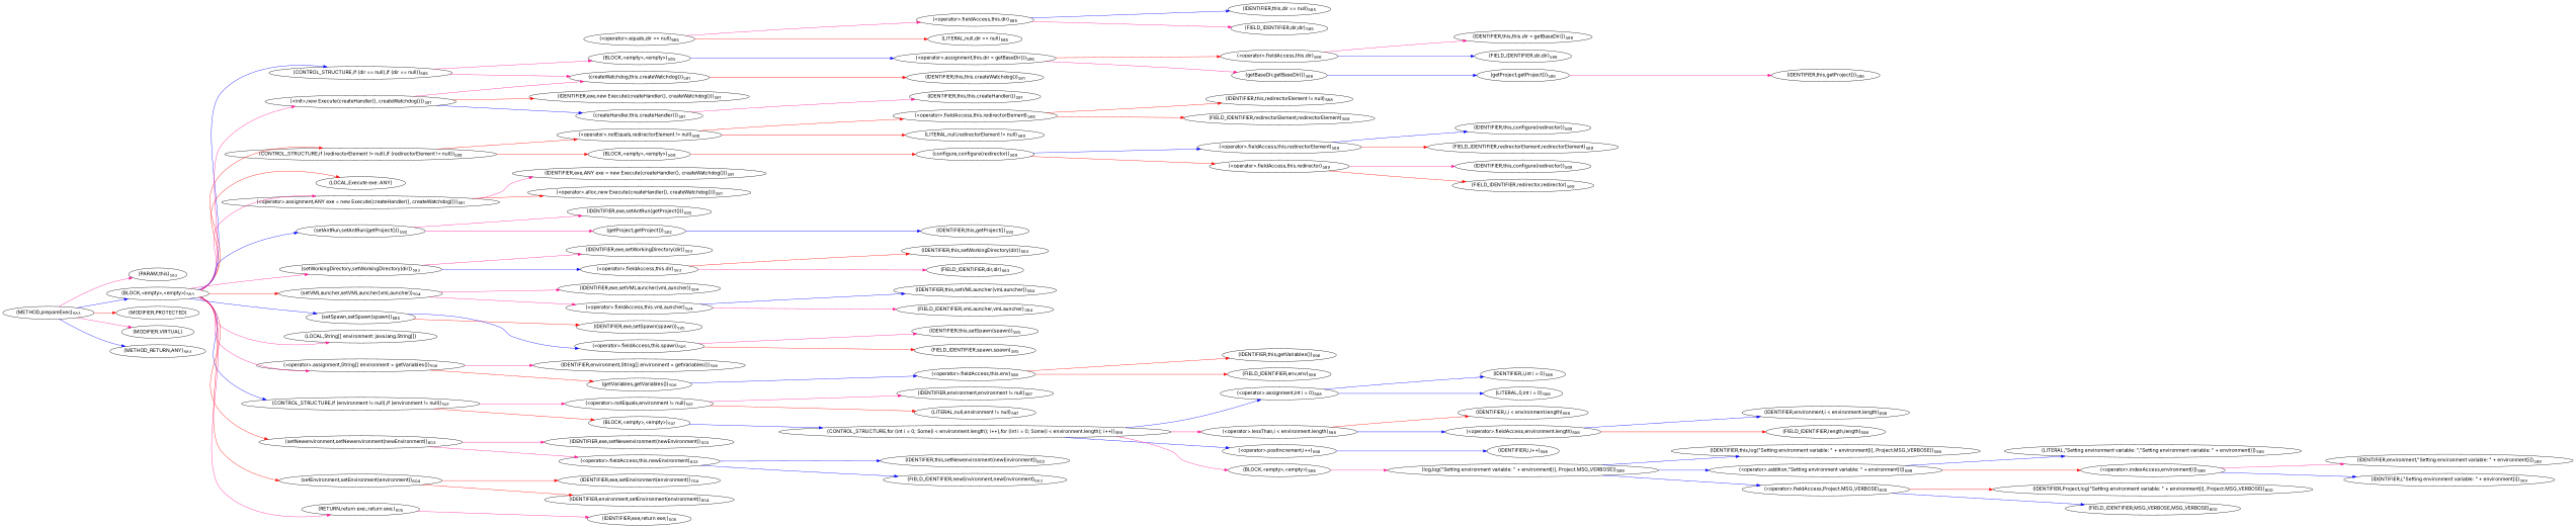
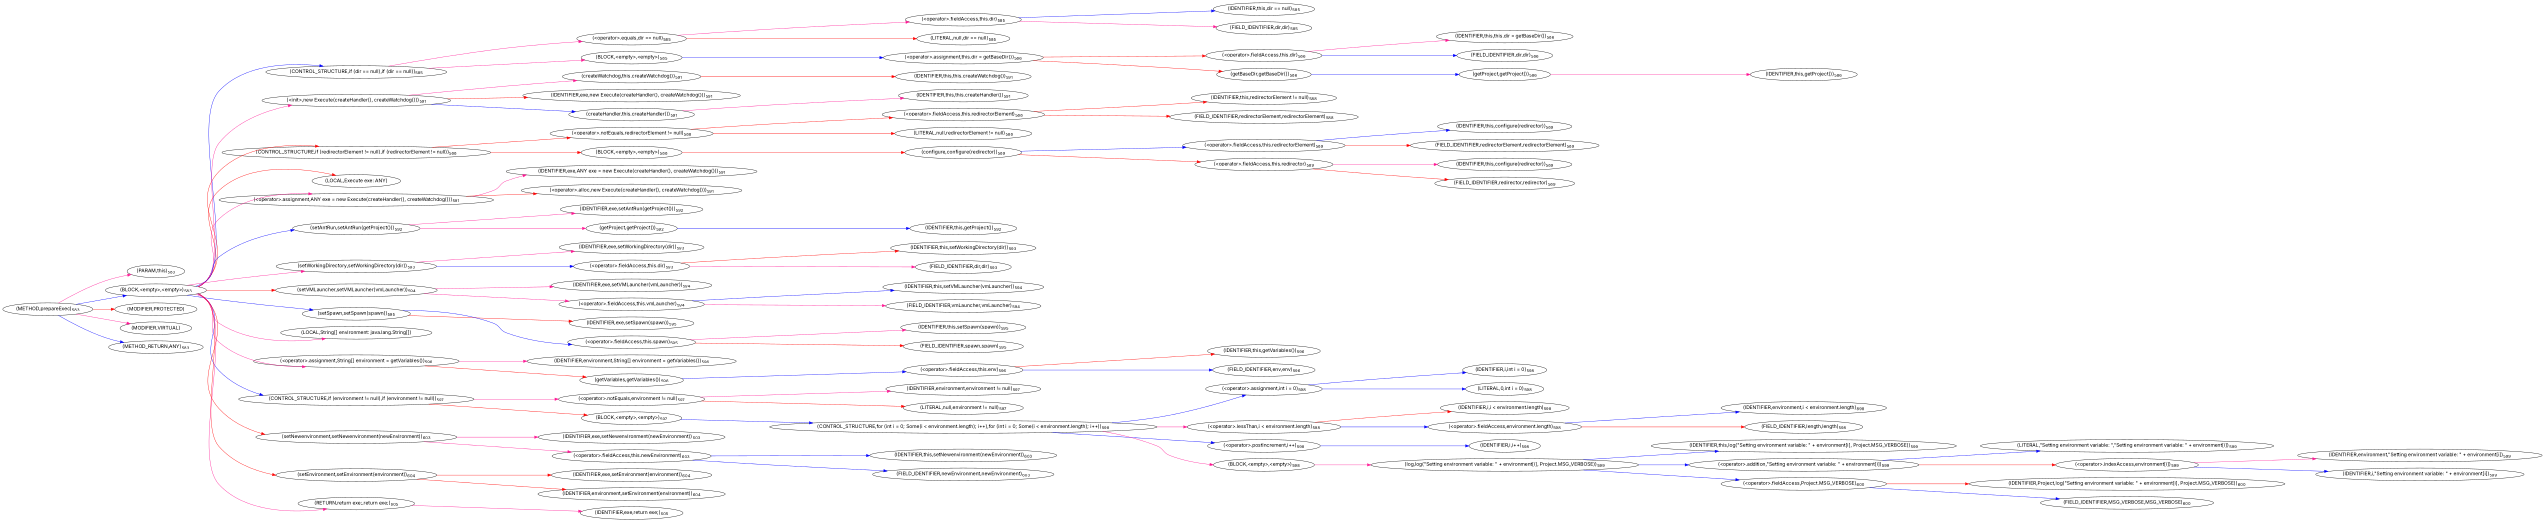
  digraph {
    fontname=Inter
    rankdir=LR
    node [fontname=Inter]
    edge [color=deeppink fontname=Inter]
    n1 [label=<(METHOD,prepareExec)<SUB>583</SUB>>]
    n2 [label=<(PARAM,this)<SUB>583</SUB>>]
    n3 [label=<(BLOCK,&lt;empty&gt;,&lt;empty&gt;)<SUB>583</SUB>>]
    n4 [label=<(MODIFIER,PROTECTED)>]
    n5 [label=<(MODIFIER,VIRTUAL)>]
    n6 [label=<(METHOD_RETURN,ANY)<SUB>583</SUB>>]
    n7 [label=<(CONTROL_STRUCTURE,if (dir == null),if (dir == null))<SUB>585</SUB>>]
    n8 [label=<(CONTROL_STRUCTURE,if (redirectorElement != null),if (redirectorElement != null))<SUB>588</SUB>>]
    n9 [label=<(LOCAL,Execute exe: ANY)>]
    n10 [label=<(&lt;operator&gt;.assignment,ANY exe = new Execute(createHandler(), createWatchdog()))<SUB>591</SUB>>]
    n11 [label=<(&lt;init&gt;,new Execute(createHandler(), createWatchdog()))<SUB>591</SUB>>]
    n12 [label=<(setAntRun,setAntRun(getProject()))<SUB>592</SUB>>]
    n13 [label=<(setWorkingDirectory,setWorkingDirectory(dir))<SUB>593</SUB>>]
    n14 [label=<(setVMLauncher,setVMLauncher(vmLauncher))<SUB>594</SUB>>]
    n15 [label=<(setSpawn,setSpawn(spawn))<SUB>595</SUB>>]
    n16 [label=<(LOCAL,String[] environment: java.lang.String[])>]
    n17 [label=<(&lt;operator&gt;.assignment,String[] environment = getVariables())<SUB>596</SUB>>]
    n18 [label=<(CONTROL_STRUCTURE,if (environment != null),if (environment != null))<SUB>597</SUB>>]
    n19 [label=<(setNewenvironment,setNewenvironment(newEnvironment))<SUB>603</SUB>>]
    n20 [label=<(setEnvironment,setEnvironment(environment))<SUB>604</SUB>>]
    n21 [label=<(RETURN,return exe;,return exe;)<SUB>605</SUB>>]
    n22 [label=<(&lt;operator&gt;.equals,dir == null)<SUB>585</SUB>>]
    n23 [label=<(BLOCK,&lt;empty&gt;,&lt;empty&gt;)<SUB>585</SUB>>]
    n24 [label=<(&lt;operator&gt;.notEquals,redirectorElement != null)<SUB>588</SUB>>]
    n25 [label=<(BLOCK,&lt;empty&gt;,&lt;empty&gt;)<SUB>588</SUB>>]
    n26 [label=<(IDENTIFIER,exe,ANY exe = new Execute(createHandler(), createWatchdog()))<SUB>591</SUB>>]
    n27 [label=<(&lt;operator&gt;.alloc,new Execute(createHandler(), createWatchdog()))<SUB>591</SUB>>]
    n28 [label=<(IDENTIFIER,exe,new Execute(createHandler(), createWatchdog()))<SUB>591</SUB>>]
    n29 [label=<(createHandler,this.createHandler())<SUB>591</SUB>>]
    n30 [label=<(createWatchdog,this.createWatchdog())<SUB>591</SUB>>]
    n31 [label=<(IDENTIFIER,exe,setAntRun(getProject()))<SUB>592</SUB>>]
    n32 [label=<(getProject,getProject())<SUB>592</SUB>>]
    n33 [label=<(IDENTIFIER,exe,setWorkingDirectory(dir))<SUB>593</SUB>>]
    n34 [label=<(&lt;operator&gt;.fieldAccess,this.dir)<SUB>593</SUB>>]
    n35 [label=<(IDENTIFIER,exe,setVMLauncher(vmLauncher))<SUB>594</SUB>>]
    n36 [label=<(&lt;operator&gt;.fieldAccess,this.vmLauncher)<SUB>594</SUB>>]
    n37 [label=<(IDENTIFIER,exe,setSpawn(spawn))<SUB>595</SUB>>]
    n38 [label=<(&lt;operator&gt;.fieldAccess,this.spawn)<SUB>595</SUB>>]
    n39 [label=<(IDENTIFIER,environment,String[] environment = getVariables())<SUB>596</SUB>>]
    n40 [label=<(getVariables,getVariables())<SUB>596</SUB>>]
    n41 [label=<(&lt;operator&gt;.notEquals,environment != null)<SUB>597</SUB>>]
    n42 [label=<(BLOCK,&lt;empty&gt;,&lt;empty&gt;)<SUB>597</SUB>>]
    n43 [label=<(IDENTIFIER,exe,setNewenvironment(newEnvironment))<SUB>603</SUB>>]
    n44 [label=<(&lt;operator&gt;.fieldAccess,this.newEnvironment)<SUB>603</SUB>>]
-   n45 [label=<(IDENTIFIER,exe,setEnvironment(environment))<SUB>704</SUB>>]
+   n45 [label=<(IDENTIFIER,exe,setEnvironment(environment))<SUB>604</SUB>>]
    n46 [label=<(IDENTIFIER,environment,setEnvironment(environment))<SUB>604</SUB>>]
    n47 [label=<(IDENTIFIER,exe,return exe;)<SUB>605</SUB>>]
    n48 [label=<(&lt;operator&gt;.fieldAccess,this.dir)<SUB>585</SUB>>]
    n49 [label=<(LITERAL,null,dir == null)<SUB>585</SUB>>]
    n50 [label=<(&lt;operator&gt;.assignment,this.dir = getBaseDir())<SUB>586</SUB>>]
    n51 [label=<(IDENTIFIER,this,dir == null)<SUB>585</SUB>>]
    n52 [label=<(FIELD_IDENTIFIER,dir,dir)<SUB>585</SUB>>]
    n53 [label=<(&lt;operator&gt;.fieldAccess,this.dir)<SUB>586</SUB>>]
    n54 [label=<(getBaseDir,getBaseDir())<SUB>586</SUB>>]
    n55 [label=<(IDENTIFIER,this,this.dir = getBaseDir())<SUB>586</SUB>>]
    n56 [label=<(FIELD_IDENTIFIER,dir,dir)<SUB>586</SUB>>]
    n57 [label=<(getProject,getProject())<SUB>586</SUB>>]
    n58 [label=<(IDENTIFIER,this,getProject())<SUB>586</SUB>>]
    n59 [label=<(&lt;operator&gt;.fieldAccess,this.redirectorElement)<SUB>588</SUB>>]
    n60 [label=<(LITERAL,null,redirectorElement != null)<SUB>588</SUB>>]
    n61 [label=<(configure,configure(redirector))<SUB>589</SUB>>]
    n62 [label=<(IDENTIFIER,this,redirectorElement != null)<SUB>588</SUB>>]
    n63 [label=<(FIELD_IDENTIFIER,redirectorElement,redirectorElement)<SUB>588</SUB>>]
    n64 [label=<(&lt;operator&gt;.fieldAccess,this.redirectorElement)<SUB>589</SUB>>]
    n65 [label=<(&lt;operator&gt;.fieldAccess,this.redirector)<SUB>589</SUB>>]
    n66 [label=<(IDENTIFIER,this,configure(redirector))<SUB>589</SUB>>]
    n67 [label=<(FIELD_IDENTIFIER,redirectorElement,redirectorElement)<SUB>589</SUB>>]
    n68 [label=<(IDENTIFIER,this,configure(redirector))<SUB>589</SUB>>]
    n69 [label=<(FIELD_IDENTIFIER,redirector,redirector)<SUB>589</SUB>>]
    n70 [label=<(IDENTIFIER,this,this.createHandler())<SUB>591</SUB>>]
    n71 [label=<(IDENTIFIER,this,this.createWatchdog())<SUB>591</SUB>>]
    n72 [label=<(IDENTIFIER,this,getProject())<SUB>592</SUB>>]
    n73 [label=<(IDENTIFIER,this,setWorkingDirectory(dir))<SUB>593</SUB>>]
    n74 [label=<(FIELD_IDENTIFIER,dir,dir)<SUB>593</SUB>>]
    n75 [label=<(IDENTIFIER,this,setVMLauncher(vmLauncher))<SUB>594</SUB>>]
-   n76 [label=<(FIELD_IDENTIFIER,vmLauncher,vmLauncher)<SUB>394</SUB>>]
+   n76 [label=<(FIELD_IDENTIFIER,vmLauncher,vmLauncher)<SUB>594</SUB>>]
    n77 [label=<(IDENTIFIER,this,setSpawn(spawn))<SUB>595</SUB>>]
    n78 [label=<(FIELD_IDENTIFIER,spawn,spawn)<SUB>595</SUB>>]
    n79 [label=<(&lt;operator&gt;.fieldAccess,this.env)<SUB>596</SUB>>]
    n80 [label=<(IDENTIFIER,this,getVariables())<SUB>596</SUB>>]
    n81 [label=<(FIELD_IDENTIFIER,env,env)<SUB>596</SUB>>]
    n82 [label=<(IDENTIFIER,environment,environment != null)<SUB>597</SUB>>]
    n83 [label=<(LITERAL,null,environment != null)<SUB>597</SUB>>]
    n84 [label=<(CONTROL_STRUCTURE,for (int i = 0; Some(i &lt; environment.length); i++),for (int i = 0; Some(i &lt; environment.length); i++))<SUB>598</SUB>>]
    n85 [label=<(&lt;operator&gt;.assignment,int i = 0)<SUB>598</SUB>>]
    n86 [label=<(&lt;operator&gt;.lessThan,i &lt; environment.length)<SUB>598</SUB>>]
    n87 [label=<(&lt;operator&gt;.postIncrement,i++)<SUB>598</SUB>>]
    n88 [label=<(BLOCK,&lt;empty&gt;,&lt;empty&gt;)<SUB>598</SUB>>]
    n89 [label=<(IDENTIFIER,i,int i = 0)<SUB>598</SUB>>]
    n90 [label=<(LITERAL,0,int i = 0)<SUB>598</SUB>>]
    n91 [label=<(IDENTIFIER,i,i &lt; environment.length)<SUB>598</SUB>>]
    n92 [label=<(&lt;operator&gt;.fieldAccess,environment.length)<SUB>598</SUB>>]
    n93 [label=<(IDENTIFIER,i,i++)<SUB>598</SUB>>]
    n94 [label=<(log,log(&quot;Setting environment variable: &quot; + environment[i], Project.MSG_VERBOSE))<SUB>599</SUB>>]
    n95 [label=<(IDENTIFIER,environment,i &lt; environment.length)<SUB>898</SUB>>]
    n96 [label=<(FIELD_IDENTIFIER,length,length)<SUB>598</SUB>>]
    n97 [label=<(IDENTIFIER,this,log(&quot;Setting environment variable: &quot; + environment[i], Project.MSG_VERBOSE))<SUB>599</SUB>>]
    n98 [label=<(&lt;operator&gt;.addition,&quot;Setting environment variable: &quot; + environment[i])<SUB>599</SUB>>]
    n99 [label=<(&lt;operator&gt;.fieldAccess,Project.MSG_VERBOSE)<SUB>600</SUB>>]
    n100 [label=<(LITERAL,&quot;Setting environment variable: &quot;,&quot;Setting environment variable: &quot; + environment[i])<SUB>599</SUB>>]
    n101 [label=<(&lt;operator&gt;.indexAccess,environment[i])<SUB>599</SUB>>]
    n102 [label=<(IDENTIFIER,Project,log(&quot;Setting environment variable: &quot; + environment[i], Project.MSG_VERBOSE))<SUB>600</SUB>>]
    n103 [label=<(FIELD_IDENTIFIER,MSG_VERBOSE,MSG_VERBOSE)<SUB>600</SUB>>]
    n104 [label=<(IDENTIFIER,environment,&quot;Setting environment variable: &quot; + environment[i])<SUB>599</SUB>>]
    n105 [label=<(IDENTIFIER,i,&quot;Setting environment variable: &quot; + environment[i])<SUB>599</SUB>>]
    n106 [label=<(IDENTIFIER,this,setNewenvironment(newEnvironment))<SUB>603</SUB>>]
    n107 [label=<(FIELD_IDENTIFIER,newEnvironment,newEnvironment)<SUB>603</SUB>>]
    n1 -> n2
    n1 -> n3 [color=blue]
    n1 -> n4 [color=red]
    n1 -> n5
    n1 -> n6 [color=blue]
    n3 -> n7 [color=blue]
    n3 -> n8 [color=red]
    n3 -> n9 [color=red]
    n3 -> n10
    n3 -> n11
    n3 -> n12 [color=blue]
    n3 -> n13
    n3 -> n14 [color=red]
    n3 -> n15 [color=blue]
    n3 -> n16
    n3 -> n17
    n3 -> n18 [color=blue]
    n3 -> n19 [color=red]
    n3 -> n20 [color=red]
    n3 -> n21
-   n7 -> n30
+   n7 -> n22
    n7 -> n23
    n8 -> n24 [color=red]
    n8 -> n25 [color=red]
    n10 -> n26
    n10 -> n27 [color=red]
    n11 -> n28 [color=red]
    n11 -> n29 [color=blue]
    n11 -> n30
    n12 -> n31
    n12 -> n32
    n13 -> n33
    n13 -> n34 [color=blue]
    n14 -> n35
    n14 -> n36
    n15 -> n37 [color=red]
    n15 -> n38 [color=blue]
    n17 -> n39
    n17 -> n40 [color=red]
    n18 -> n41
    n18 -> n42 [color=red]
    n19 -> n43
    n19 -> n44
    n20 -> n45 [color=red]
    n20 -> n46 [color=red]
    n21 -> n47
    n22 -> n48
    n22 -> n49 [color=red]
    n23 -> n50 [color=blue]
    n24 -> n59 [color=red]
    n24 -> n60 [color=red]
    n25 -> n61 [color=red]
    n29 -> n70
    n30 -> n71 [color=red]
    n32 -> n72 [color=blue]
    n34 -> n73 [color=red]
    n34 -> n74
    n36 -> n75 [color=blue]
    n36 -> n76
    n38 -> n77
    n38 -> n78 [color=red]
    n40 -> n79 [color=blue]
    n41 -> n82
    n41 -> n83 [color=red]
    n42 -> n84 [color=blue]
    n44 -> n106 [color=blue]
    n44 -> n107 [color=blue]
    n48 -> n51 [color=blue]
    n48 -> n52
    n50 -> n53 [color=red]
-   n50 -> n54
+   n50 -> n54 [color=red]
    n53 -> n55
    n53 -> n56 [color=blue]
    n54 -> n57 [color=blue]
    n57 -> n58
    n59 -> n62 [color=red]
    n59 -> n63 [color=red]
    n61 -> n64 [color=blue]
    n61 -> n65 [color=red]
    n64 -> n66 [color=blue]
    n64 -> n67 [color=red]
    n65 -> n68
    n65 -> n69 [color=red]
    n79 -> n80 [color=red]
-   n79 -> n81 [color=red]
+   n79 -> n81 [color=blue]
    n84 -> n85 [color=blue]
    n84 -> n86
    n84 -> n87 [color=blue]
    n84 -> n88
    n85 -> n89 [color=blue]
    n85 -> n90 [color=blue]
    n86 -> n91 [color=red]
    n86 -> n92 [color=blue]
    n87 -> n93 [color=blue]
    n88 -> n94
    n92 -> n95 [color=blue]
    n92 -> n96 [color=red]
    n94 -> n97 [color=blue]
    n94 -> n98 [color=blue]
    n94 -> n99 [color=blue]
    n98 -> n100 [color=blue]
    n98 -> n101 [color=red]
    n99 -> n102 [color=red]
    n99 -> n103 [color=blue]
    n101 -> n104
    n101 -> n105 [color=blue]
  }
